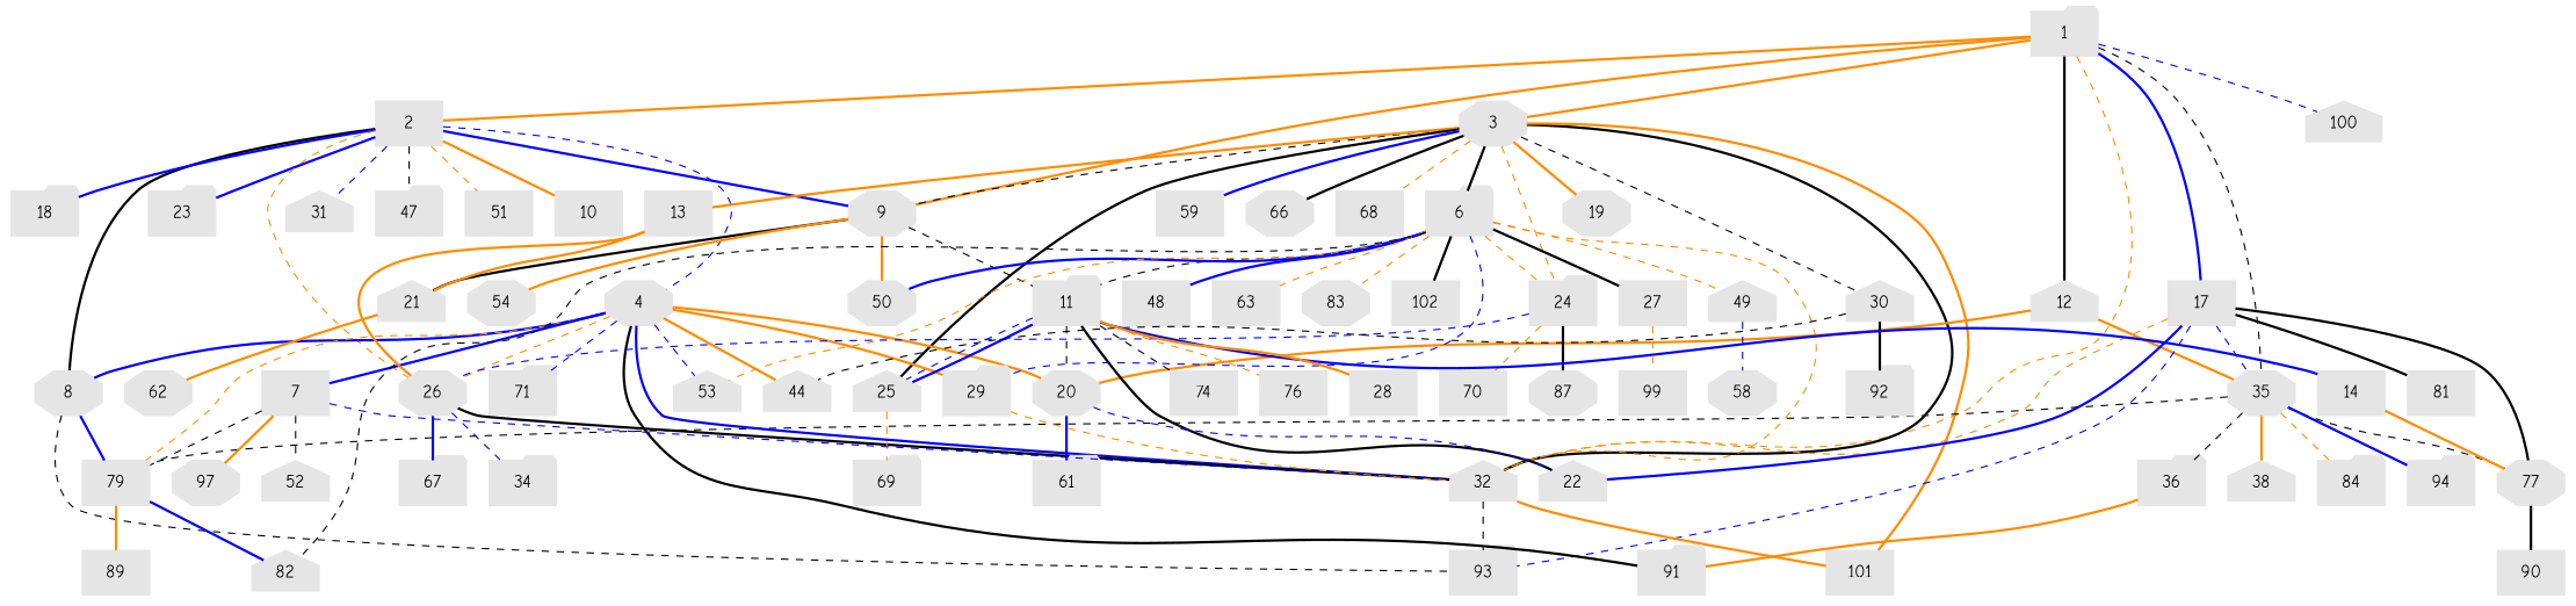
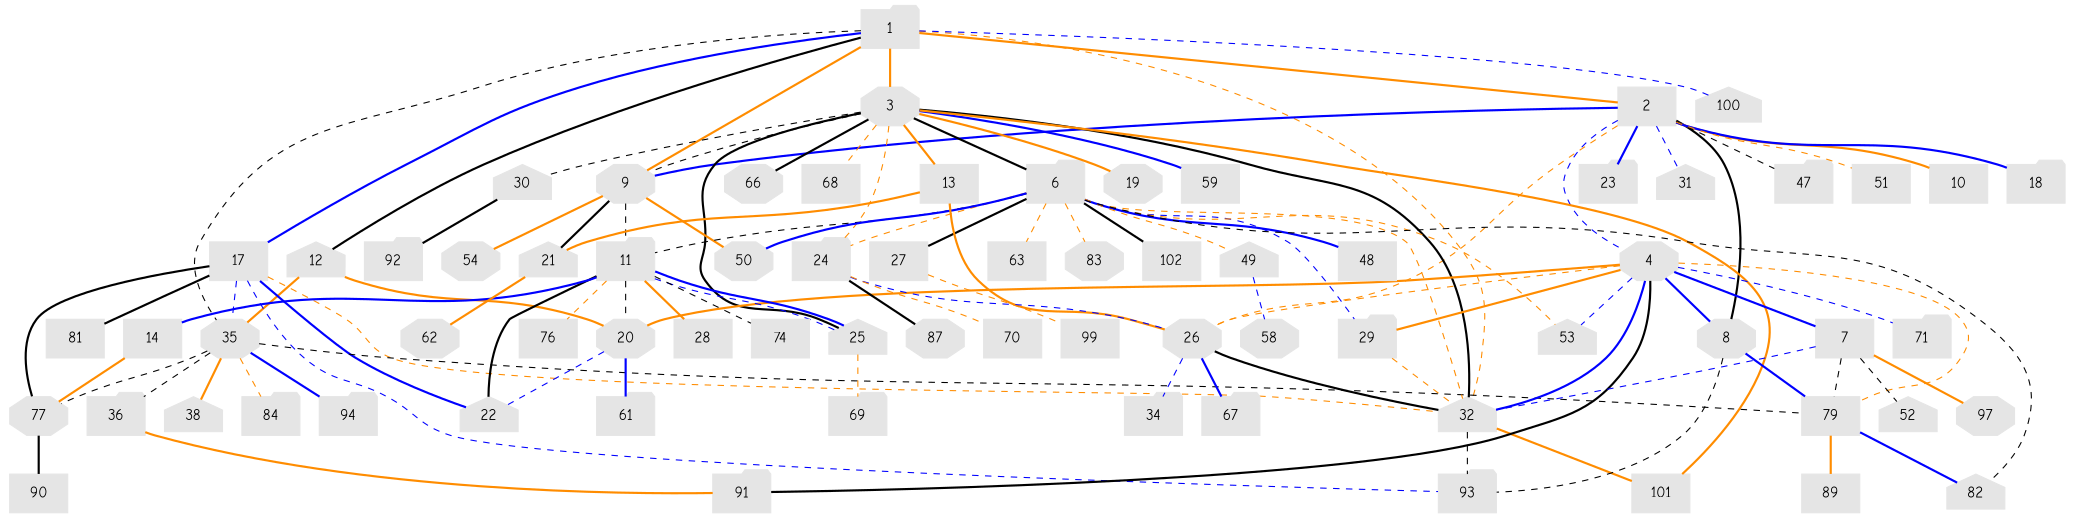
  graph {
    fontname="Comic Neue"
    node [color=gray90 fontname="Comic Neue" shape=box style=filled]
    edge [color=darkorange fontname="Comic Neue" style=bold]
    1 [shape=folder super="+46"]
    2 [super="+40"]
    3 [shape=octagon super="+5"]
    9 [shape=octagon super="+41"]
    12 [shape=house super="+15"]
    17 [super="+60"]
    32 [shape=house super="+42"]
    35 [shape=octagon super="+86"]
    100 [shape=house]
    4 [shape=octagon super="+55"]
    8 [shape=octagon super="+65"]
    10
    18 [shape=folder]
    23 [shape=folder]
    26 [shape=octagon super="+37"]
    31 [shape=house]
    47 [shape=folder]
    51
    6 [shape=folder super="+85"]
    13 [super="+16"]
    19 [shape=octagon]
    24 [shape=folder super="+73"]
    25 [shape=house super="+43"]
    30 [shape=house super="+96"]
    59
    66 [shape=octagon]
    68
    101
    11 [shape=folder super="+56"]
    50 [shape=octagon super="+95"]
    21 [shape=house super="+75"]
    54 [shape=octagon]
    20 [shape=octagon super="+39"]
    93 [shape=folder]
    22 [shape=house]
    77 [shape=octagon super="+78"]
    81
    79 [super="+98"]
    36 [shape=folder super="+80"]
    38 [shape=house]
    84 [shape=folder]
    94 [shape=folder]
    7 [super="+64"]
    29 [shape=folder]
-   44 [shape=house]
    53 [shape=house super="+57"]
    71 [shape=folder super="+72"]
    91 [shape=folder]
    34 [shape=folder]
    67 [shape=folder]
    27 [super="+45"]
    48
    49 [shape=house]
    63
    82 [shape=house]
    83 [shape=octagon]
    102
    70
    87 [shape=octagon]
    69 [shape=folder]
    92 [shape=folder]
    52 [shape=house]
    97 [shape=octagon]
    61 [shape=folder]
    89
    14
    28
    74
    76
    99
    58 [shape=octagon]
    62 [shape=octagon]
    90
    1 -- 2
    1 -- 3 [weight=2]
    1 -- 9
    1 -- 12 [color=black]
    1 -- 17 [color=blue]
    1 -- 32 [style=dashed]
    1 -- 35 [color=black style=dashed]
    1 -- 100 [color=blue style=dashed]
    2 -- 9 [color=blue]
    2 -- 4 [color=blue style=dashed]
    2 -- 8 [color=black]
    2 -- 10
    2 -- 18 [color=blue]
    2 -- 23 [color=blue]
    2 -- 26 [style=dashed]
    2 -- 31 [color=blue style=dashed]
    2 -- 47 [color=black style=dashed]
    2 -- 51 [style=dashed]
    3 -- 9 [color=black style=dashed]
    3 -- 32 [color=black]
    3 -- 6 [color=black]
    3 -- 13
    3 -- 19
    3 -- 24 [style=dashed]
    3 -- 25 [color=black]
    3 -- 30 [color=black style=dashed]
    3 -- 59 [color=blue]
    3 -- 66 [color=black]
    3 -- 68 [style=dashed]
    3 -- 101
    9 -- 11 [color=black style=dashed]
    9 -- 50
    9 -- 21 [color=black]
    9 -- 54
    12 -- 35
    12 -- 20
    17 -- 32 [style=dashed]
    17 -- 35 [color=blue style=dashed]
    17 -- 93 [color=blue style=dashed]
    17 -- 22 [color=blue]
    17 -- 77 [color=black]
    17 -- 81 [color=black]
    32 -- 101
    32 -- 93 [color=black style=dashed]
    35 -- 77 [color=black style=dashed weight=2]
    35 -- 79 [color=black style=dashed]
    35 -- 36 [color=black style=dashed]
    35 -- 38
    35 -- 84 [style=dashed]
    35 -- 94 [color=blue]
    4 -- 32 [color=blue]
    4 -- 8 [color=blue]
    4 -- 26 [style=dashed]
    4 -- 20
    4 -- 79 [style=dashed]
    4 -- 7 [color=blue]
    4 -- 29
-   4 -- 44
    4 -- 53 [color=blue style=dashed]
    4 -- 71 [color=blue style=dashed]
    4 -- 91 [color=black]
    8 -- 93 [color=black style=dashed]
    8 -- 79 [color=blue]
    26 -- 32 [color=black]
    26 -- 34 [color=blue style=dashed]
    26 -- 67 [color=blue]
    6 -- 32 [style=dashed]
    6 -- 24 [style=dashed]
    6 -- 11 [color=black style=dashed]
    6 -- 50 [color=blue]
    6 -- 29 [color=blue style=dashed]
    6 -- 53 [style=dashed]
    6 -- 27 [color=black]
    6 -- 48 [color=blue]
    6 -- 49 [style=dashed]
    6 -- 63 [style=dashed]
    6 -- 82 [color=black style=dashed]
    6 -- 83 [style=dashed]
    6 -- 102 [color=black]
    13 -- 26
    13 -- 21
    24 -- 26 [color=blue style=dashed]
    24 -- 70 [style=dashed]
    24 -- 87 [color=black]
    25 -- 69 [style=dashed]
-   30 -- 44 [color=black style=dashed]
    30 -- 92 [color=black]
    11 -- 25 [color=blue style=dashed]
    11 -- 25 [color=blue]
    11 -- 20 [color=black style=dashed]
    11 -- 22 [color=black]
    11 -- 14 [color=blue]
    11 -- 28
    11 -- 74 [color=black style=dashed]
    11 -- 76 [style=dashed]
    21 -- 62
    20 -- 22 [color=blue style=dashed]
    20 -- 61 [color=blue]
    77 -- 90 [color=black]
    79 -- 82 [color=blue]
    79 -- 89
    36 -- 91
    7 -- 32 [color=blue style=dashed]
    7 -- 79 [color=black style=dashed]
    7 -- 52 [color=black style=dashed]
    7 -- 97
    29 -- 32 [style=dashed]
    27 -- 99 [style=dashed]
    49 -- 58 [color=blue style=dashed]
    14 -- 77
  }
